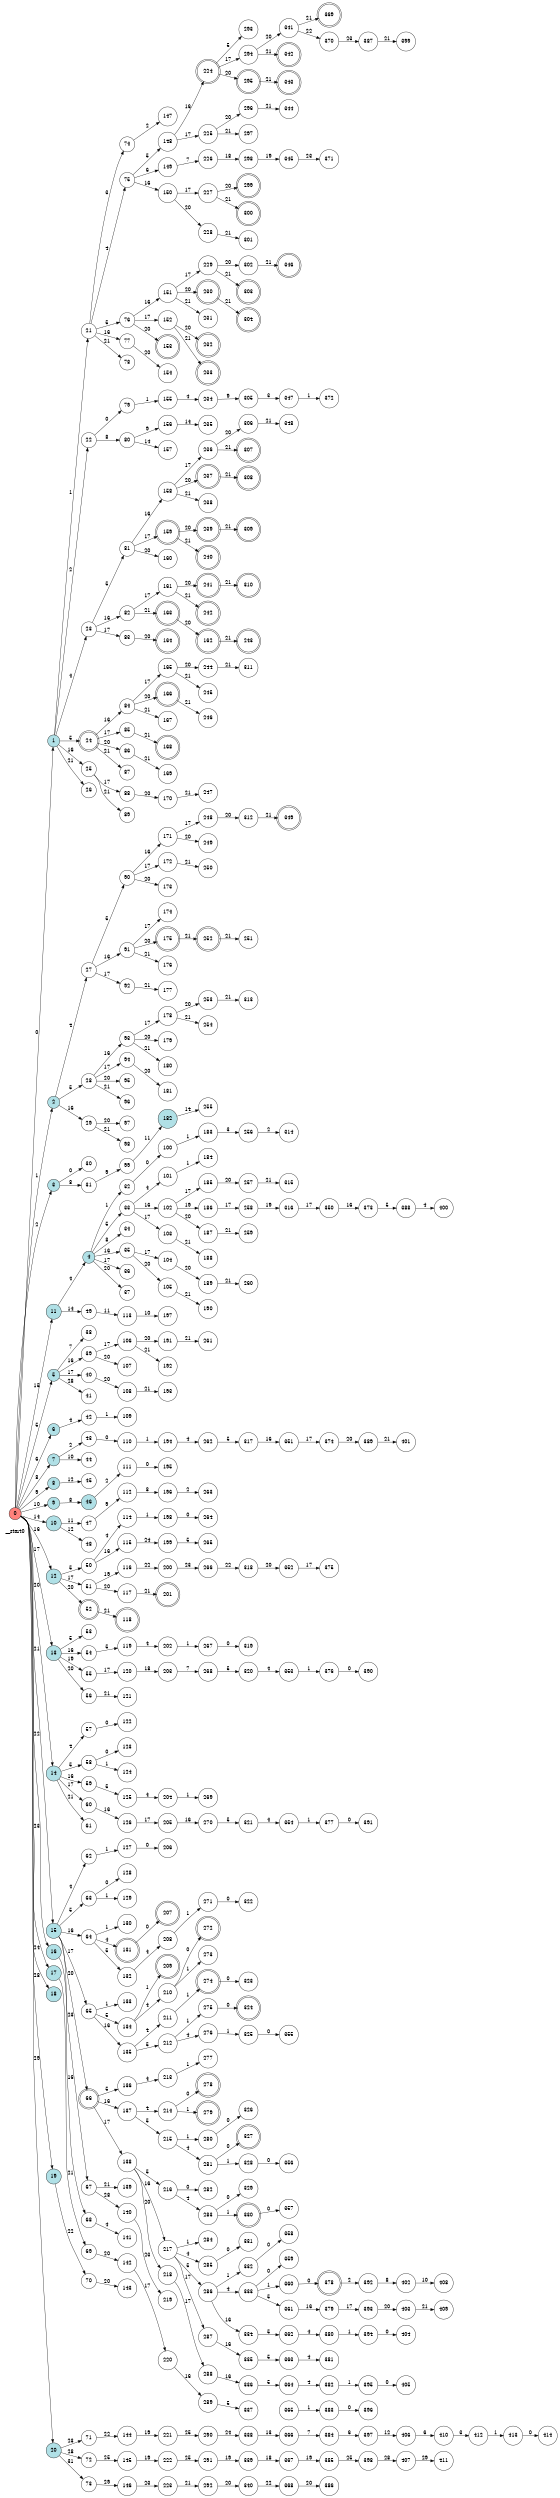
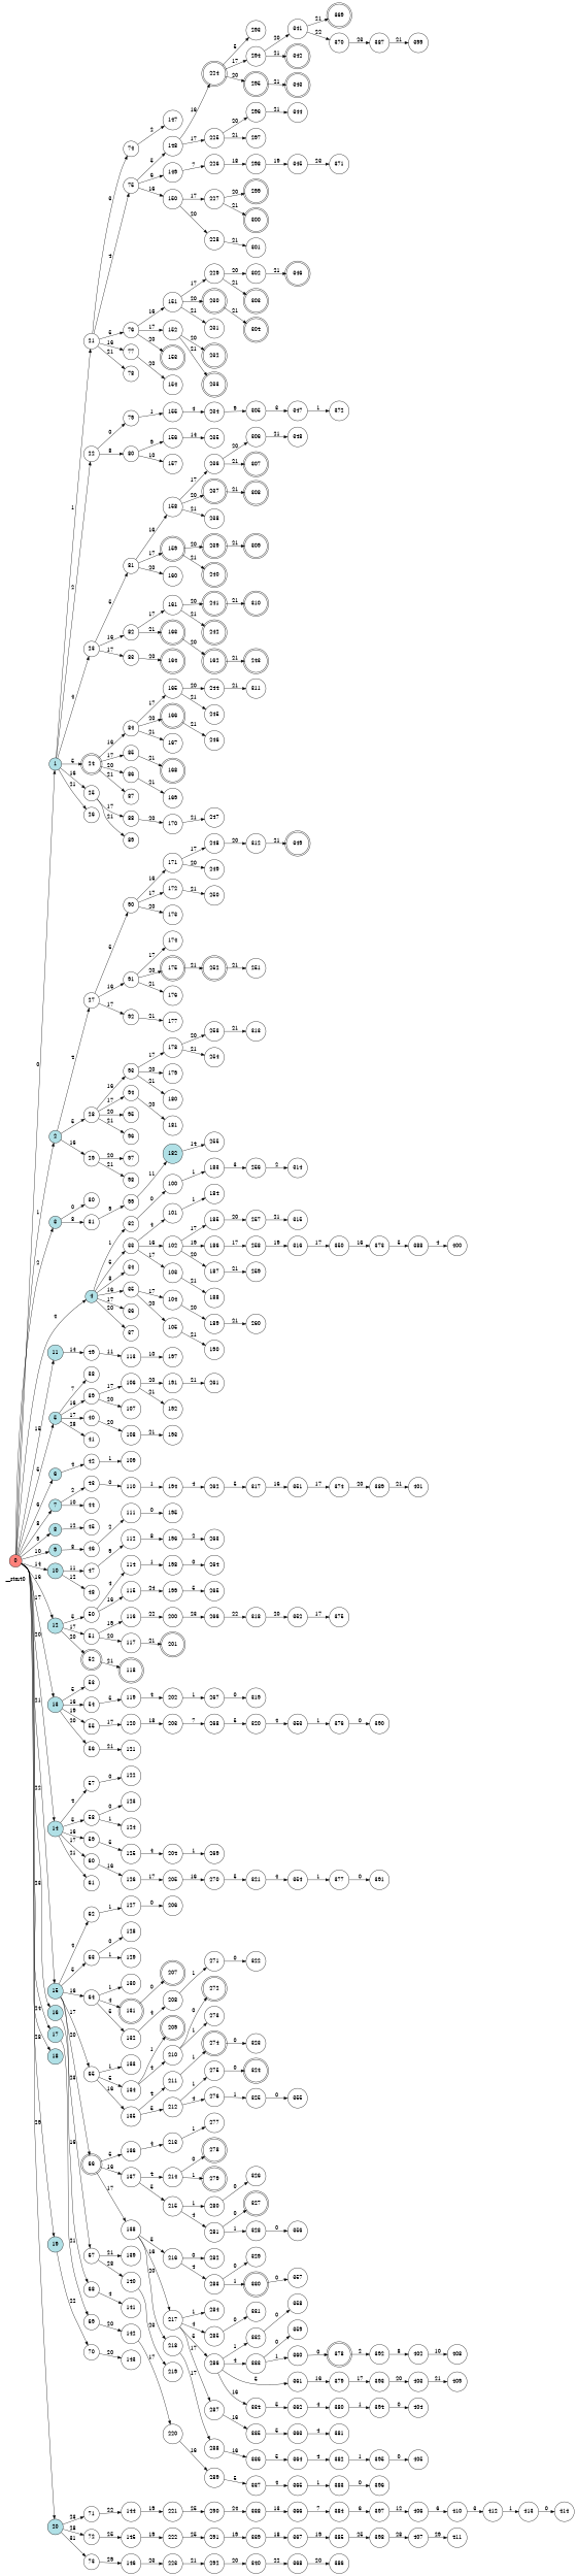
  digraph {
    rankdir=LR
    node [shape=circle color=black fillcolor=white style=filled]
    __start0 [shape=none color="" fillcolor="" style=""]
    n2 [fillcolor="#ff817b" label=0]
    n3 [fillcolor=powderblue label=1]
    n4 [fillcolor=powderblue label=2]
    n5 [fillcolor=powderblue label=3]
    n6 [fillcolor=powderblue label=4]
    n7 [fillcolor=powderblue label=5]
    n8 [fillcolor=powderblue label=6]
    n9 [fillcolor=powderblue label=7]
    n10 [fillcolor=powderblue label=8]
    n11 [fillcolor=powderblue label=9]
    n12 [fillcolor=powderblue label=10]
    n13 [fillcolor=powderblue label=11]
    n14 [fillcolor=powderblue label=12]
    n15 [fillcolor=powderblue label=13]
    n16 [fillcolor=powderblue label=14]
    n17 [fillcolor=powderblue label=15]
    n18 [fillcolor=powderblue label=16]
    n19 [fillcolor=powderblue label=17]
    n20 [fillcolor=powderblue label=18]
    n21 [fillcolor=powderblue label=19]
    n22 [fillcolor=powderblue label=20]
    n23 [label=21]
    n24 [label=22]
    n25 [label=23]
    n26 [label=24 shape=doublecircle style="rounded,filled"]
    n27 [label=25]
    n28 [label=26]
    n29 [label=27]
    n30 [label=28]
    n31 [label=29]
    n32 [label=30]
    n33 [label=31]
    n34 [label=32]
    n35 [label=33]
    n36 [label=34]
    n37 [label=35]
    n38 [label=36]
    n39 [label=37]
    n40 [label=38]
    n41 [label=39]
    n42 [label=40]
    n43 [label=41]
    n44 [label=42]
    n45 [label=43]
    n46 [label=44]
    n47 [label=45]
-   n48 [fillcolor=powderblue label=46]
+   n48 [label=46]
    n49 [label=47]
    n50 [label=48]
    n51 [label=49]
    n52 [label=50]
    n53 [label=51]
    n54 [label=52 shape=doublecircle style="rounded,filled"]
    n55 [label=53]
    n56 [label=54]
    n57 [label=55]
    n58 [label=56]
    n59 [label=57]
    n60 [label=58]
    n61 [label=59]
    n62 [label=60]
    n63 [label=61]
    n64 [label=62]
    n65 [label=63]
    n66 [label=64]
    n67 [label=65]
    n68 [label=66 shape=doublecircle style="rounded,filled"]
    n69 [label=67]
    n70 [label=68]
    n71 [label=69]
    n72 [label=70]
    n73 [label=71]
    n74 [label=72]
    n75 [label=73]
    n76 [label=74]
    n77 [label=75]
    n78 [label=76]
    n79 [label=77]
    n80 [label=78]
    n81 [label=79]
    n82 [label=80]
    n83 [label=81]
    n84 [label=82]
    n85 [label=83]
    n86 [label=84]
    n87 [label=85]
    n88 [label=86]
    n89 [label=87]
    n90 [label=88]
    n91 [label=89]
    n92 [label=90]
    n93 [label=91]
    n94 [label=92]
    n95 [label=93]
    n96 [label=94]
    n97 [label=95]
    n98 [label=96]
    n99 [label=97]
    n100 [label=98]
    n101 [label=99]
    n102 [label=100]
    n103 [label=101]
    n104 [label=102]
    n105 [label=103]
    n106 [label=104]
    n107 [label=105]
    n108 [label=106]
    n109 [label=107]
    n110 [label=108]
    n111 [label=109]
    n112 [label=110]
    n113 [label=111]
    n114 [label=112]
    n115 [label=113]
    n116 [label=114]
    n117 [label=115]
    n118 [label=116]
    n119 [label=117]
    n120 [label=118 shape=doublecircle style="rounded,filled"]
    n121 [label=119]
    n122 [label=120]
    n123 [label=121]
    n124 [label=122]
    n125 [label=123]
    n126 [label=124]
    n127 [label=125]
    n128 [label=126]
    n129 [label=127]
    n130 [label=128]
    n131 [label=129]
    n132 [label=130]
    n133 [label=131 shape=doublecircle style="rounded,filled"]
    n134 [label=132]
    n135 [label=133]
    n136 [label=134]
    n137 [label=135]
    n138 [label=136]
    n139 [label=137]
    n140 [label=138]
    n141 [label=139]
    n142 [label=140]
    n143 [label=141]
    n144 [label=142]
    n145 [label=143]
    n146 [label=144]
    n147 [label=145]
    n148 [label=146]
    n149 [label=147]
    n150 [label=148]
    n151 [label=149]
    n152 [label=150]
    n153 [label=151]
    n154 [label=152]
    n155 [label=153 shape=doublecircle style="rounded,filled"]
    n156 [label=154]
    n157 [label=155]
    n158 [label=156]
    n159 [label=157]
    n160 [label=158]
    n161 [label=159 shape=doublecircle style="rounded,filled"]
    n162 [label=160]
    n163 [label=161]
    n164 [label=163 shape=doublecircle style="rounded,filled"]
    n165 [label=164 shape=doublecircle style="rounded,filled"]
    n166 [label=165]
    n167 [label=166 shape=doublecircle style="rounded,filled"]
    n168 [label=167]
    n169 [label=168 shape=doublecircle style="rounded,filled"]
    n170 [label=169]
    n171 [label=170]
    n172 [label=171]
    n173 [label=172]
    n174 [label=173]
    n175 [label=174]
    n176 [label=175 shape=doublecircle style="rounded,filled"]
    n177 [label=176]
    n178 [label=177]
    n179 [label=178]
    n180 [label=179]
    n181 [label=180]
    n182 [label=181]
    n183 [fillcolor=powderblue label=182]
    n184 [label=183]
    n185 [label=184]
    n186 [label=185]
    n187 [label=186]
    n188 [label=187]
    n189 [label=188]
    n190 [label=189]
    n191 [label=190]
    n192 [label=191]
    n193 [label=192]
    n194 [label=193]
    n195 [label=194]
    n196 [label=195]
    n197 [label=196]
    n198 [label=197]
    n199 [label=198]
    n200 [label=199]
    n201 [label=200]
    n202 [label=201 shape=doublecircle style="rounded,filled"]
    n203 [label=202]
    n204 [label=203]
    n205 [label=204]
    n206 [label=205]
    n207 [label=206]
    n208 [label=207 shape=doublecircle style="rounded,filled"]
    n209 [label=208]
    n210 [label=209 shape=doublecircle style="rounded,filled"]
    n211 [label=210]
    n212 [label=211]
    n213 [label=212]
    n214 [label=213]
    n215 [label=214]
    n216 [label=215]
    n217 [label=216]
    n218 [label=217]
    n219 [label=218]
    n220 [label=219]
    n221 [label=220]
    n222 [label=221]
    n223 [label=222]
    n224 [label=223]
    n225 [label=224 shape=doublecircle style="rounded,filled"]
    n226 [label=225]
    n227 [label=226]
    n228 [label=227]
    n229 [label=228]
    n230 [label=229]
    n231 [label=230 shape=doublecircle style="rounded,filled"]
    n232 [label=231]
    n233 [label=232 shape=doublecircle style="rounded,filled"]
    n234 [label=233 shape=doublecircle style="rounded,filled"]
    n235 [label=234]
    n236 [label=235]
    n237 [label=236]
    n238 [label=237 shape=doublecircle style="rounded,filled"]
    n239 [label=238]
    n240 [label=239 shape=doublecircle style="rounded,filled"]
    n241 [label=240 shape=doublecircle style="rounded,filled"]
    n242 [label=241 shape=doublecircle style="rounded,filled"]
    n243 [label=242 shape=doublecircle style="rounded,filled"]
    n244 [label=162 shape=doublecircle style="rounded,filled"]
    n245 [label=243 shape=doublecircle style="rounded,filled"]
    n246 [label=244]
    n247 [label=245]
    n248 [label=246]
    n249 [label=247]
    n250 [label=248]
    n251 [label=249]
    n252 [label=250]
    n253 [label=252 shape=doublecircle style="rounded,filled"]
    n254 [label=253]
    n255 [label=254]
    n256 [label=255]
    n257 [label=256]
    n258 [label=257]
    n259 [label=258]
    n260 [label=259]
    n261 [label=260]
    n262 [label=261]
    n263 [label=262]
    n264 [label=263]
    n265 [label=264]
    n266 [label=265]
    n267 [label=266]
    n268 [label=267]
    n269 [label=268]
    n270 [label=269]
    n271 [label=270]
    n272 [label=271]
    n273 [label=272 shape=doublecircle style="rounded,filled"]
    n274 [label=273]
    n275 [label=274 shape=doublecircle style="rounded,filled"]
    n276 [label=275]
    n277 [label=276]
    n278 [label=277]
    n279 [label=278 shape=doublecircle style="rounded,filled"]
    n280 [label=279 shape=doublecircle style="rounded,filled"]
    n281 [label=280]
    n282 [label=281]
    n283 [label=282]
    n284 [label=283]
    n285 [label=284]
    n286 [label=285]
    n287 [label=286]
    n288 [label=287]
    n289 [label=288]
    n290 [label=289]
    n291 [label=290]
    n292 [label=291]
    n293 [label=292]
    n294 [label=293]
    n295 [label=294]
    n296 [label=295 shape=doublecircle style="rounded,filled"]
    n297 [label=296]
    n298 [label=297]
    n299 [label=298]
    n300 [label=299 shape=doublecircle style="rounded,filled"]
    n301 [label=300 shape=doublecircle style="rounded,filled"]
    n302 [label=301]
    n303 [label=302]
    n304 [label=303 shape=doublecircle style="rounded,filled"]
    n305 [label=304 shape=doublecircle style="rounded,filled"]
    n306 [label=305]
    n307 [label=306]
    n308 [label=307 shape=doublecircle style="rounded,filled"]
    n309 [label=308 shape=doublecircle style="rounded,filled"]
    n310 [label=309 shape=doublecircle style="rounded,filled"]
    n311 [label=310 shape=doublecircle style="rounded,filled"]
    n312 [label=311]
    n313 [label=312]
    n314 [label=251]
    n315 [label=313]
    n316 [label=314]
    n317 [label=315]
    n318 [label=316]
    n319 [label=317]
    n320 [label=318]
    n321 [label=319]
    n322 [label=320]
    n323 [label=321]
    n324 [label=322]
    n325 [label=323]
    n326 [label=324 shape=doublecircle style="rounded,filled"]
    n327 [label=325]
    n328 [label=326]
    n329 [label=327 shape=doublecircle style="rounded,filled"]
    n330 [label=328]
    n331 [label=329]
    n332 [label=330 shape=doublecircle style="rounded,filled"]
    n333 [label=331]
    n334 [label=332]
    n335 [label=333]
    n336 [label=334]
    n337 [label=335]
    n338 [label=336]
    n339 [label=337]
    n340 [label=338]
    n341 [label=339]
    n342 [label=340]
    n343 [label=341]
    n344 [label=342 shape=doublecircle style="rounded,filled"]
    n345 [label=343 shape=doublecircle style="rounded,filled"]
    n346 [label=344]
    n347 [label=345]
    n348 [label=346 shape=doublecircle style="rounded,filled"]
    n349 [label=347]
    n350 [label=348]
    n351 [label=349 shape=doublecircle style="rounded,filled"]
    n352 [label=350]
    n353 [label=351]
    n354 [label=352]
    n355 [label=353]
    n356 [label=354]
    n357 [label=355]
    n358 [label=356]
    n359 [label=357]
    n360 [label=358]
    n361 [label=359]
    n362 [label=360]
    n363 [label=361]
    n364 [label=362]
    n365 [label=363]
    n366 [label=364]
    n367 [label=365]
    n368 [label=366]
    n369 [label=367]
    n370 [label=368]
    n371 [label=369 shape=doublecircle style="rounded,filled"]
    n372 [label=370]
    n373 [label=371]
    n374 [label=372]
    n375 [label=373]
    n376 [label=374]
    n377 [label=375]
    n378 [label=376]
    n379 [label=377]
    n380 [label=378 shape=doublecircle style="rounded,filled"]
    n381 [label=379]
    n382 [label=380]
    n383 [label=381]
    n384 [label=382]
    n385 [label=383]
    n386 [label=384]
    n387 [label=385]
    n388 [label=386]
    n389 [label=387]
    n390 [label=388]
    n391 [label=389]
    n392 [label=390]
    n393 [label=391]
    n394 [label=392]
    n395 [label=393]
    n396 [label=394]
    n397 [label=395]
    n398 [label=396]
    n399 [label=397]
    n400 [label=398]
    n401 [label=399]
    n402 [label=400]
    n403 [label=401]
    n404 [label=402]
    n405 [label=403]
    n406 [label=404]
    n407 [label=405]
    n408 [label=406]
    n409 [label=407]
    n410 [label=408]
    n411 [label=409]
    n412 [label=410]
    n413 [label=411]
    n414 [label=412]
    n415 [label=413]
    n416 [label=414]
    n2 -> n3 [label=0]
    n2 -> n4 [label=1]
    n2 -> n5 [label=2]
-   n13 -> n6 [label=4]
+   n2 -> n6 [label=4]
    n2 -> n7 [label=5]
    n2 -> n8 [label=6]
    n2 -> n9 [label=8]
    n2 -> n10 [label=9]
    n2 -> n11 [label=10]
    n2 -> n12 [label=14]
    n2 -> n13 [label=15]
    n2 -> n14 [label=16]
    n2 -> n15 [label=17]
    n2 -> n16 [label=20]
    n2 -> n17 [label=21]
    n2 -> n18 [label=22]
    n2 -> n19 [label=23]
    n2 -> n20 [label=24]
    n2 -> n21 [label=28]
    n2 -> n22 [label=29]
    n3 -> n23 [label=1]
    n3 -> n24 [label=2]
    n3 -> n25 [label=4]
    n3 -> n26 [label=5]
    n3 -> n27 [label=16]
    n3 -> n28 [label=21]
    n4 -> n29 [label=4]
    n4 -> n30 [label=5]
    n4 -> n31 [label=16]
    n5 -> n32 [label=0]
    n5 -> n33 [label=8]
    n6 -> n34 [label=1]
    n6 -> n35 [label=5]
    n6 -> n36 [label=8]
    n6 -> n37 [label=16]
    n6 -> n38 [label=17]
    n6 -> n39 [label=20]
    n7 -> n40 [label=7]
    n7 -> n41 [label=16]
    n7 -> n42 [label=17]
    n7 -> n43 [label=28]
    n8 -> n44 [label=4]
    n9 -> n45 [label=2]
    n9 -> n46 [label=10]
    n10 -> n47 [label=12]
    n11 -> n48 [label=8]
    n12 -> n49 [label=11]
    n12 -> n50 [label=12]
    n13 -> n51 [label=14]
    n14 -> n52 [label=5]
    n14 -> n53 [label=17]
    n14 -> n54 [label=20]
    n15 -> n55 [label=5]
    n15 -> n56 [label=16]
    n15 -> n57 [label=19]
    n15 -> n58 [label=20]
    n16 -> n59 [label=4]
    n16 -> n60 [label=5]
    n16 -> n61 [label=16]
    n16 -> n62 [label=17]
    n16 -> n63 [label=21]
    n17 -> n64 [label=4]
    n17 -> n65 [label=5]
    n17 -> n66 [label=16]
    n17 -> n67 [label=17]
    n17 -> n68 [label=20]
    n17 -> n69 [label=23]
    n18 -> n70 [label=16]
    n19 -> n71 [label=21]
    n21 -> n72 [label=22]
    n22 -> n73 [label=23]
    n22 -> n74 [label=28]
    n22 -> n75 [label=31]
    n23 -> n76 [label=3]
    n23 -> n77 [label=4]
    n23 -> n78 [label=5]
    n23 -> n79 [label=16]
    n23 -> n80 [label=21]
    n24 -> n81 [label=0]
    n24 -> n82 [label=8]
    n25 -> n83 [label=5]
    n25 -> n84 [label=16]
    n25 -> n85 [label=17]
    n26 -> n86 [label=16]
    n26 -> n87 [label=17]
    n26 -> n88 [label=20]
    n26 -> n89 [label=21]
    n27 -> n90 [label=17]
    n27 -> n91 [label=21]
    n29 -> n92 [label=5]
    n29 -> n93 [label=16]
    n29 -> n94 [label=17]
    n30 -> n95 [label=16]
    n30 -> n96 [label=17]
    n30 -> n97 [label=20]
    n30 -> n98 [label=21]
    n31 -> n99 [label=20]
    n31 -> n100 [label=21]
    n33 -> n101 [label=9]
    n34 -> n102 [label=0]
    n35 -> n103 [label=4]
    n35 -> n104 [label=16]
    n35 -> n105 [label=17]
    n37 -> n106 [label=17]
    n37 -> n107 [label=20]
    n41 -> n108 [label=17]
    n41 -> n109 [label=20]
    n42 -> n110 [label=20]
    n44 -> n111 [label=1]
    n45 -> n112 [label=0]
    n48 -> n113 [label=2]
    n49 -> n114 [label=9]
    n51 -> n115 [label=11]
    n52 -> n116 [label=4]
    n52 -> n117 [label=16]
    n53 -> n118 [label=19]
    n53 -> n119 [label=20]
    n54 -> n120 [label=21]
    n56 -> n121 [label=5]
    n57 -> n122 [label=17]
    n58 -> n123 [label=21]
    n59 -> n124 [label=0]
    n60 -> n125 [label=0]
    n60 -> n126 [label=1]
    n61 -> n127 [label=5]
    n62 -> n128 [label=16]
    n64 -> n129 [label=1]
    n65 -> n130 [label=0]
    n65 -> n131 [label=1]
    n66 -> n132 [label=1]
    n66 -> n133 [label=4]
    n66 -> n134 [label=5]
    n67 -> n135 [label=1]
    n67 -> n136 [label=5]
    n67 -> n137 [label=16]
    n68 -> n138 [label=5]
    n68 -> n139 [label=16]
    n68 -> n140 [label=17]
    n69 -> n141 [label=21]
    n69 -> n142 [label=28]
    n70 -> n143 [label=4]
    n71 -> n144 [label=20]
    n72 -> n145 [label=20]
    n73 -> n146 [label=22]
    n74 -> n147 [label=25]
    n75 -> n148 [label=29]
    n76 -> n149 [label=2]
    n77 -> n150 [label=5]
    n77 -> n151 [label=6]
    n77 -> n152 [label=16]
    n78 -> n153 [label=16]
    n78 -> n154 [label=17]
    n78 -> n155 [label=20]
    n79 -> n156 [label=20]
    n81 -> n157 [label=1]
    n82 -> n158 [label=9]
-   n82 -> n159 [label=14]
+   n82 -> n159 [label=10]
    n83 -> n160 [label=16]
    n83 -> n161 [label=17]
    n83 -> n162 [label=20]
    n84 -> n163 [label=17]
    n84 -> n164 [label=21]
    n85 -> n165 [label=20]
    n86 -> n166 [label=17]
    n86 -> n167 [label=20]
    n86 -> n168 [label=21]
    n87 -> n169 [label=21]
    n88 -> n170 [label=21]
    n90 -> n171 [label=20]
    n92 -> n172 [label=16]
    n92 -> n173 [label=17]
    n92 -> n174 [label=20]
    n93 -> n175 [label=17]
    n93 -> n176 [label=20]
    n93 -> n177 [label=21]
    n94 -> n178 [label=21]
    n95 -> n179 [label=17]
    n95 -> n180 [label=20]
    n95 -> n181 [label=21]
    n96 -> n182 [label=20]
    n101 -> n183 [label=11]
    n102 -> n184 [label=1]
    n103 -> n185 [label=1]
    n104 -> n186 [label=17]
    n104 -> n187 [label=19]
    n104 -> n188 [label=20]
    n105 -> n189 [label=21]
    n106 -> n190 [label=20]
    n107 -> n191 [label=21]
    n108 -> n192 [label=20]
    n108 -> n193 [label=21]
    n110 -> n194 [label=21]
    n112 -> n195 [label=1]
    n113 -> n196 [label=0]
    n114 -> n197 [label=8]
    n115 -> n198 [label=10]
    n116 -> n199 [label=1]
    n117 -> n200 [label=24]
    n118 -> n201 [label=22]
    n119 -> n202 [label=21]
    n121 -> n203 [label=4]
    n122 -> n204 [label=18]
    n127 -> n205 [label=4]
    n128 -> n206 [label=17]
    n129 -> n207 [label=0]
    n133 -> n208 [label=0]
    n134 -> n209 [label=4]
    n136 -> n210 [label=1]
    n136 -> n211 [label=4]
    n137 -> n212 [label=4]
    n137 -> n213 [label=5]
    n138 -> n214 [label=4]
    n139 -> n215 [label=4]
    n139 -> n216 [label=5]
    n140 -> n217 [label=5]
    n140 -> n218 [label=16]
    n140 -> n219 [label=20]
    n142 -> n220 [label=23]
    n144 -> n221 [label=17]
    n146 -> n222 [label=19]
    n147 -> n223 [label=19]
    n148 -> n224 [label=23]
    n150 -> n225 [label=16]
    n150 -> n226 [label=17]
    n151 -> n227 [label=7]
    n152 -> n228 [label=17]
    n152 -> n229 [label=20]
    n153 -> n230 [label=17]
    n153 -> n231 [label=20]
    n153 -> n232 [label=21]
    n154 -> n233 [label=20]
    n154 -> n234 [label=21]
    n157 -> n235 [label=4]
    n158 -> n236 [label=14]
    n160 -> n237 [label=17]
    n160 -> n238 [label=20]
    n160 -> n239 [label=21]
    n161 -> n240 [label=20]
    n161 -> n241 [label=21]
    n163 -> n242 [label=20]
    n163 -> n243 [label=21]
    n164 -> n244 [label=20]
    n166 -> n246 [label=20]
    n166 -> n247 [label=21]
    n167 -> n248 [label=21]
    n171 -> n249 [label=21]
    n172 -> n250 [label=17]
    n172 -> n251 [label=20]
    n173 -> n252 [label=21]
    n176 -> n253 [label=21]
    n179 -> n254 [label=20]
    n179 -> n255 [label=21]
    n183 -> n256 [label=14]
    n184 -> n257 [label=3]
    n186 -> n258 [label=20]
    n187 -> n259 [label=17]
    n188 -> n260 [label=21]
    n190 -> n261 [label=21]
    n192 -> n262 [label=21]
    n195 -> n263 [label=4]
    n197 -> n264 [label=2]
    n199 -> n265 [label=0]
    n200 -> n266 [label=5]
    n201 -> n267 [label=23]
    n203 -> n268 [label=1]
    n204 -> n269 [label=7]
    n205 -> n270 [label=1]
    n206 -> n271 [label=16]
    n209 -> n272 [label=1]
    n211 -> n273 [label=0]
    n211 -> n274 [label=1]
    n212 -> n275 [label=1]
    n213 -> n276 [label=1]
    n213 -> n277 [label=4]
    n214 -> n278 [label=1]
    n215 -> n279 [label=0]
    n215 -> n280 [label=1]
    n216 -> n281 [label=1]
    n216 -> n282 [label=4]
    n217 -> n283 [label=0]
    n217 -> n284 [label=4]
    n218 -> n285 [label=1]
    n218 -> n286 [label=4]
    n218 -> n287 [label=5]
    n218 -> n288 [label=17]
    n219 -> n289 [label=17]
    n221 -> n290 [label=16]
    n222 -> n291 [label=25]
    n223 -> n292 [label=25]
    n224 -> n293 [label=21]
    n225 -> n294 [label=5]
    n225 -> n295 [label=17]
    n225 -> n296 [label=20]
    n226 -> n297 [label=20]
    n226 -> n298 [label=21]
    n227 -> n299 [label=18]
    n228 -> n300 [label=20]
    n228 -> n301 [label=21]
    n229 -> n302 [label=21]
    n230 -> n303 [label=20]
    n230 -> n304 [label=21]
    n231 -> n305 [label=21]
    n235 -> n306 [label=9]
    n237 -> n307 [label=20]
    n237 -> n308 [label=21]
    n238 -> n309 [label=21]
    n240 -> n310 [label=21]
    n242 -> n311 [label=21]
    n244 -> n245 [label=21]
    n246 -> n312 [label=21]
    n250 -> n313 [label=20]
    n253 -> n314 [label=21]
    n254 -> n315 [label=21]
    n257 -> n316 [label=2]
    n258 -> n317 [label=21]
    n259 -> n318 [label=19]
    n263 -> n319 [label=5]
    n267 -> n320 [label=22]
    n268 -> n321 [label=0]
    n269 -> n322 [label=5]
    n271 -> n323 [label=5]
    n272 -> n324 [label=0]
    n275 -> n325 [label=0]
    n276 -> n326 [label=0]
    n277 -> n327 [label=1]
    n281 -> n328 [label=0]
    n282 -> n329 [label=0]
    n282 -> n330 [label=1]
    n284 -> n331 [label=0]
    n284 -> n332 [label=1]
    n286 -> n333 [label=0]
    n287 -> n334 [label=1]
    n287 -> n335 [label=4]
    n287 -> n336 [label=16]
    n288 -> n337 [label=16]
    n289 -> n338 [label=16]
    n290 -> n339 [label=5]
    n291 -> n340 [label=24]
    n292 -> n341 [label=19]
    n293 -> n342 [label=20]
    n295 -> n343 [label=20]
    n295 -> n344 [label=21]
    n296 -> n345 [label=21]
    n297 -> n346 [label=21]
    n299 -> n347 [label=19]
    n303 -> n348 [label=21]
    n306 -> n349 [label=3]
    n307 -> n350 [label=21]
    n313 -> n351 [label=21]
    n318 -> n352 [label=17]
    n319 -> n353 [label=16]
    n320 -> n354 [label=20]
    n322 -> n355 [label=4]
    n323 -> n356 [label=4]
    n327 -> n357 [label=0]
    n330 -> n358 [label=0]
    n332 -> n359 [label=0]
    n334 -> n360 [label=0]
    n335 -> n361 [label=0]
    n335 -> n362 [label=1]
-   n335 -> n363 [label=5]
+   n287 -> n363 [label=5]
    n336 -> n364 [label=5]
    n337 -> n365 [label=5]
    n338 -> n366 [label=5]
+   n339 -> n367 [label=4]
    n340 -> n368 [label=13]
    n341 -> n369 [label=18]
    n342 -> n370 [label=22]
    n343 -> n371 [label=21]
    n343 -> n372 [label=22]
    n347 -> n373 [label=23]
    n349 -> n374 [label=1]
    n352 -> n375 [label=16]
    n353 -> n376 [label=17]
    n354 -> n377 [label=17]
    n355 -> n378 [label=1]
    n356 -> n379 [label=1]
    n362 -> n380 [label=0]
    n363 -> n381 [label=16]
    n364 -> n382 [label=4]
    n365 -> n383 [label=4]
    n366 -> n384 [label=4]
    n367 -> n385 [label=1]
    n368 -> n386 [label=7]
    n369 -> n387 [label=19]
    n370 -> n388 [label=20]
    n372 -> n389 [label=23]
    n375 -> n390 [label=5]
    n376 -> n391 [label=20]
    n378 -> n392 [label=0]
    n379 -> n393 [label=0]
    n380 -> n394 [label=2]
    n381 -> n395 [label=17]
    n382 -> n396 [label=1]
    n384 -> n397 [label=1]
    n385 -> n398 [label=0]
    n386 -> n399 [label=6]
    n387 -> n400 [label=25]
    n389 -> n401 [label=21]
    n390 -> n402 [label=4]
    n391 -> n403 [label=21]
    n394 -> n404 [label=8]
    n395 -> n405 [label=20]
    n396 -> n406 [label=0]
    n397 -> n407 [label=0]
    n399 -> n408 [label=12]
    n400 -> n409 [label=28]
    n404 -> n410 [label=10]
    n405 -> n411 [label=21]
    n408 -> n412 [label=6]
    n409 -> n413 [label=29]
    n412 -> n414 [label=3]
    n414 -> n415 [label=1]
    n415 -> n416 [label=0]
  }
